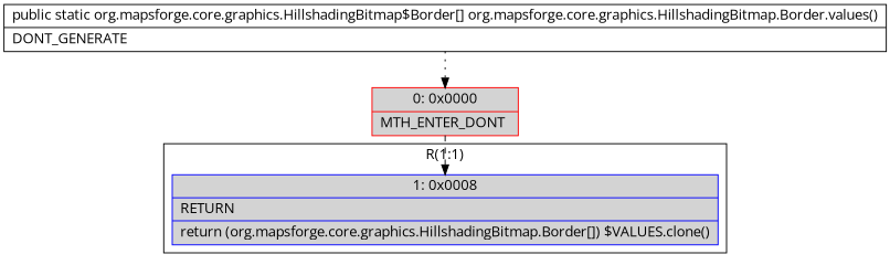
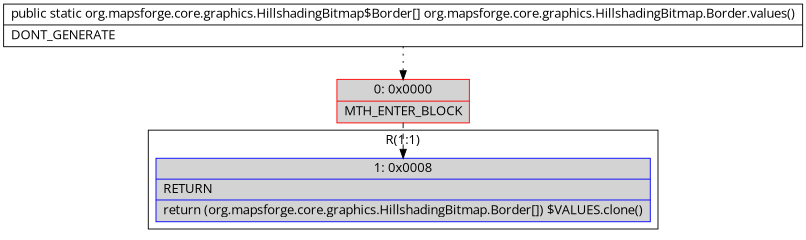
  digraph {
    fontname="Open Sans"
    node [shape=record style=filled fillcolor=lightgrey fontname="Open Sans"]
    edge [fontname="Open Sans"]
    n1 [color=blue label="{1\:\ 0x0008|RETURN\l|return (org.mapsforge.core.graphics.HillshadingBitmap.Border[]) $VALUES.clone()\l}"]
-   n2 [color=red label="{0\:\ 0x0000|MTH_ENTER_DONT\l}"]
+   n2 [color=red label="{0\:\ 0x0000|MTH_ENTER_BLOCK\l}"]
    n3 [label="{public static org.mapsforge.core.graphics.HillshadingBitmap$Border[] org.mapsforge.core.graphics.HillshadingBitmap.Border.values()  | DONT_GENERATE\l}" fillcolor=white]
    subgraph cluster_1 {
      label="R(1:1)"
      n1
    }
    n2 -> n1 [style=dashed]
    n3 -> n2 [style=dotted]
  }
